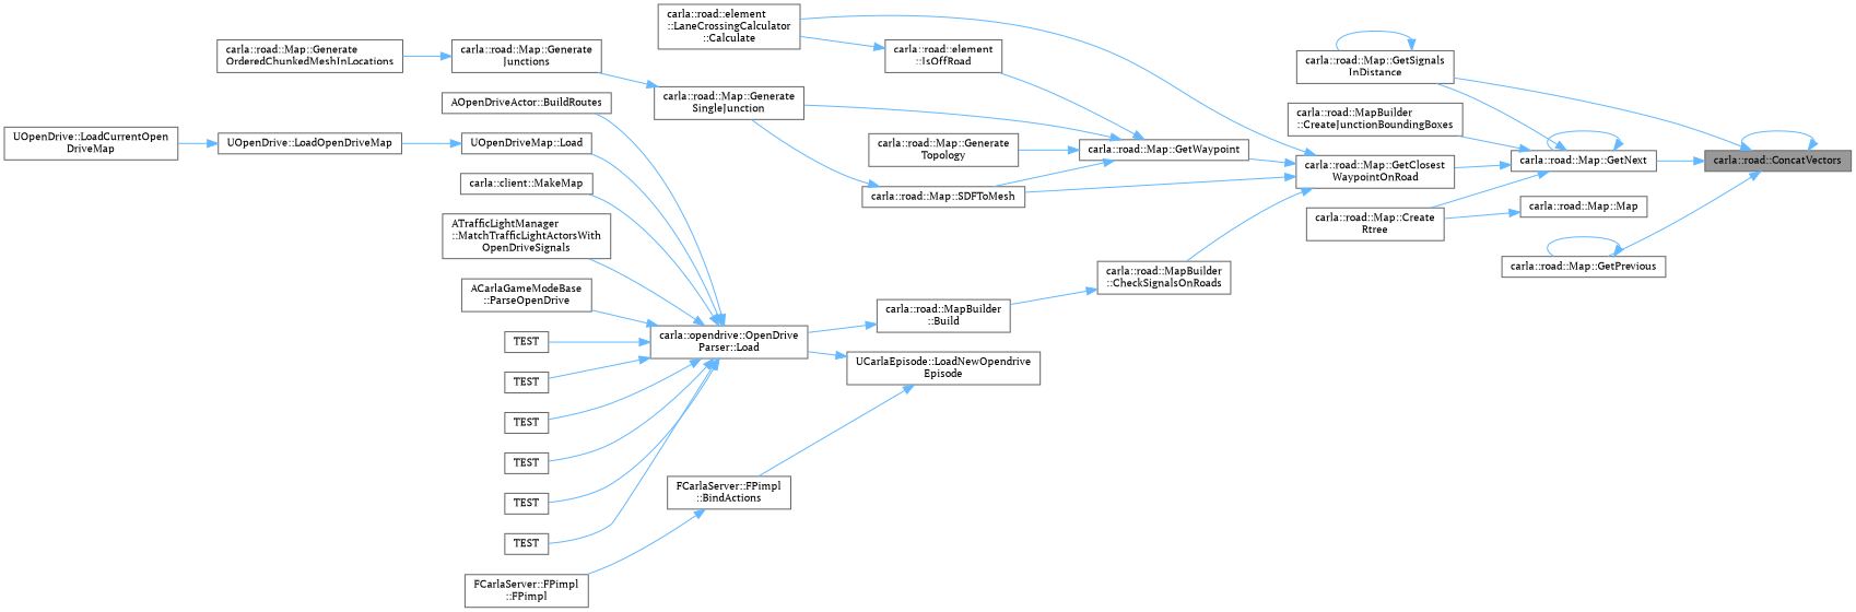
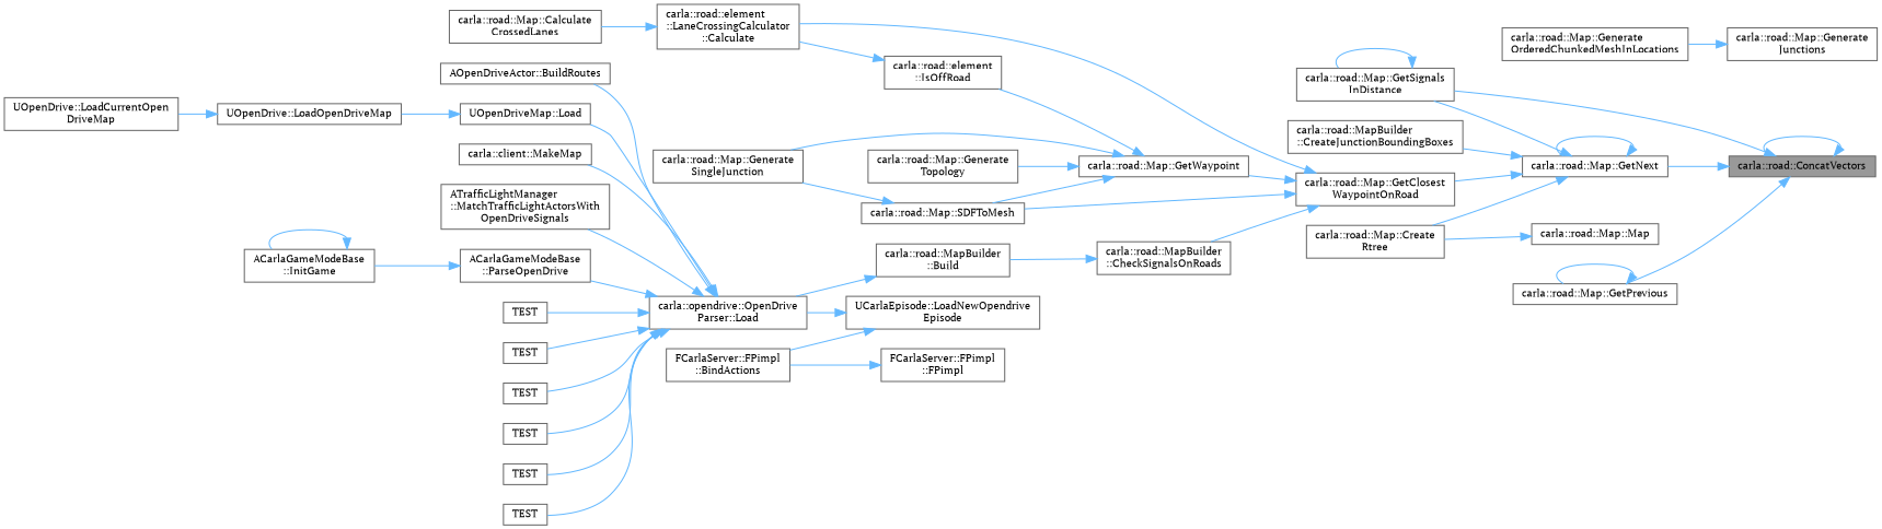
  digraph {
    fontname="PT Serif"
    rankdir=RL
    node [color=grey40 fillcolor=white fontname="PT Serif" fontsize=10 shape=box style=filled]
    edge [color=steelblue1 dir=back fontname="PT Serif" fontsize=10 labelfontname=Helvetica labelfontsize=10 style=solid]
    n1 [color=gray40 fillcolor=grey60 fontcolor=black height=0.2 label="carla::road::ConcatVectors" width=0.4]
    n2 [height=0.2 label="carla::road::Map::GetNext" width=0.4]
    n3 [height=0.2 label="carla::road::Map::GetSignals\lInDistance" width=0.4]
    n4 [height=0.2 label="carla::road::Map::GetPrevious" width=0.4]
    n5 [height=0.2 label="carla::road::MapBuilder\l::CreateJunctionBoundingBoxes" width=0.4]
    n6 [height=0.2 label="carla::road::Map::Create\lRtree" width=0.4]
    n7 [height=0.2 label="carla::road::Map::GetClosest\lWaypointOnRoad" width=0.4]
    n8 [height=0.2 label="carla::road::element\l::LaneCrossingCalculator\l::Calculate" width=0.4]
    n9 [height=0.2 label="carla::road::MapBuilder\l::CheckSignalsOnRoads" width=0.4]
    n10 [height=0.2 label="carla::road::Map::GetWaypoint" width=0.4]
    n11 [height=0.2 label="carla::road::Map::SDFToMesh" width=0.4]
    n12 [height=0.2 label="carla::road::MapBuilder\l::Build" width=0.4]
    n13 [height=0.2 label="carla::opendrive::OpenDrive\lParser::Load" width=0.4]
    n14 [height=0.2 label="AOpenDriveActor::BuildRoutes" width=0.4]
    n15 [height=0.2 label="UOpenDriveMap::Load" width=0.4]
    n16 [height=0.2 label="carla::client::MakeMap" width=0.4]
    n17 [height=0.2 label="ATrafficLightManager\l::MatchTrafficLightActorsWith\lOpenDriveSignals" width=0.4]
    n18 [height=0.2 label="ACarlaGameModeBase\l::ParseOpenDrive" width=0.4]
    n19 [height=0.2 label=TEST width=0.4]
    n20 [height=0.2 label=TEST width=0.4]
    n21 [height=0.2 label=TEST width=0.4]
    n22 [height=0.2 label=TEST width=0.4]
    n23 [height=0.2 label=TEST width=0.4]
    n24 [height=0.2 label=TEST width=0.4]
    n25 [height=0.2 label="UOpenDrive::LoadOpenDriveMap" width=0.4]
    n26 [height=0.2 label="UCarlaEpisode::LoadNewOpendrive\lEpisode" width=0.4]
    n27 [height=0.2 label="FCarlaServer::FPimpl\l::BindActions" width=0.4]
+   n28 [height=0.2 label="ACarlaGameModeBase\l::InitGame" width=0.4]
    n29 [height=0.2 label="UOpenDrive::LoadCurrentOpen\lDriveMap" width=0.4]
    n30 [height=0.2 label="FCarlaServer::FPimpl\l::FPimpl" width=0.4]
    n31 [height=0.2 label="carla::road::Map::Map" width=0.4]
+   n32 [height=0.2 label="carla::road::Map::Calculate\lCrossedLanes" width=0.4]
    n33 [height=0.2 label="carla::road::Map::Generate\lSingleJunction" width=0.4]
    n34 [height=0.2 label="carla::road::Map::Generate\lTopology" width=0.4]
    n35 [height=0.2 label="carla::road::element\l::IsOffRoad" width=0.4]
    n36 [height=0.2 label="carla::road::Map::Generate\lJunctions" width=0.4]
    n37 [height=0.2 label="carla::road::Map::Generate\lOrderedChunkedMeshInLocations" width=0.4]
    n1 -> n1
    n1 -> n2
    n1 -> n3
    n1 -> n4
    n2 -> n2
    n2 -> n3
    n2 -> n5
    n2 -> n6
    n2 -> n7
    n3 -> n3
    n4 -> n4
    n7 -> n8
    n7 -> n9
    n7 -> n10
    n7 -> n11
+   n8 -> n32
    n9 -> n12
    n10 -> n11
    n10 -> n33
    n10 -> n34
    n10 -> n35
    n11 -> n33
    n12 -> n13
    n13 -> n14
    n13 -> n15
    n13 -> n16
    n13 -> n17
    n13 -> n18
    n13 -> n19
    n13 -> n20
    n13 -> n21
    n13 -> n22
    n13 -> n23
    n13 -> n24
    n15 -> n25
+   n18 -> n28
    n25 -> n29
    n26 -> n13
    n26 -> n27
-   n27 -> n30
+   n30 -> n27
+   n28 -> n28
    n31 -> n6
-   n33 -> n36
    n35 -> n8
    n36 -> n37
  }
